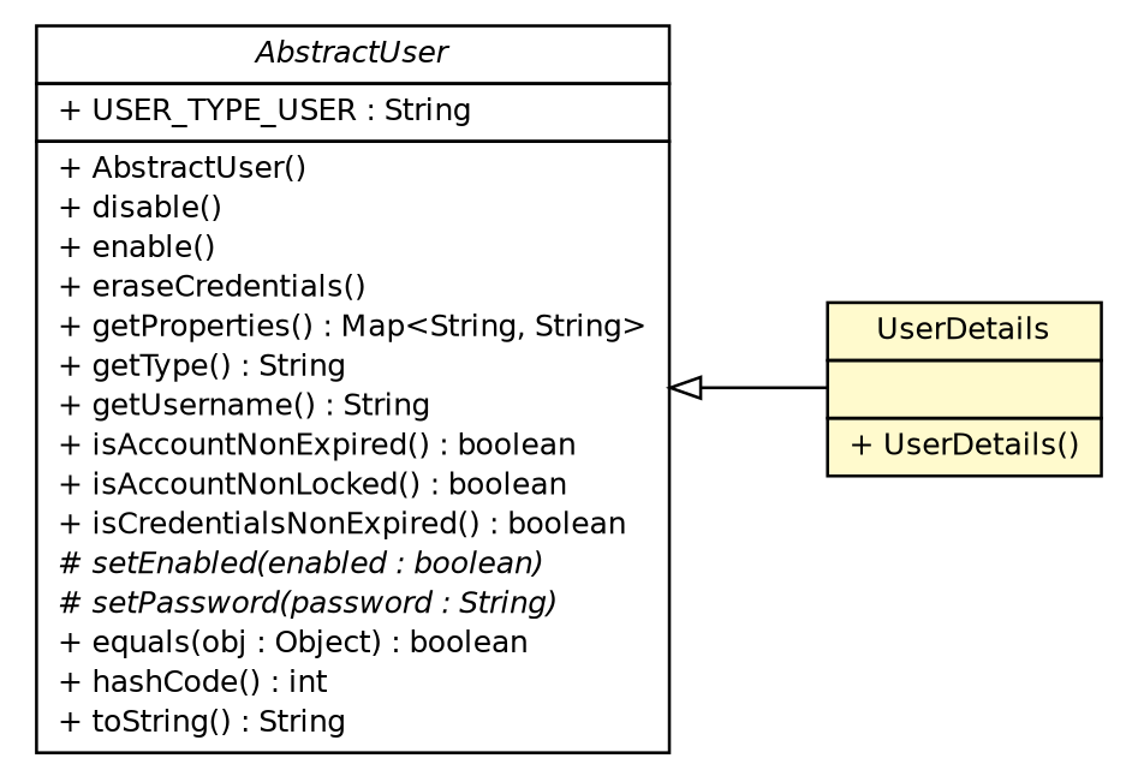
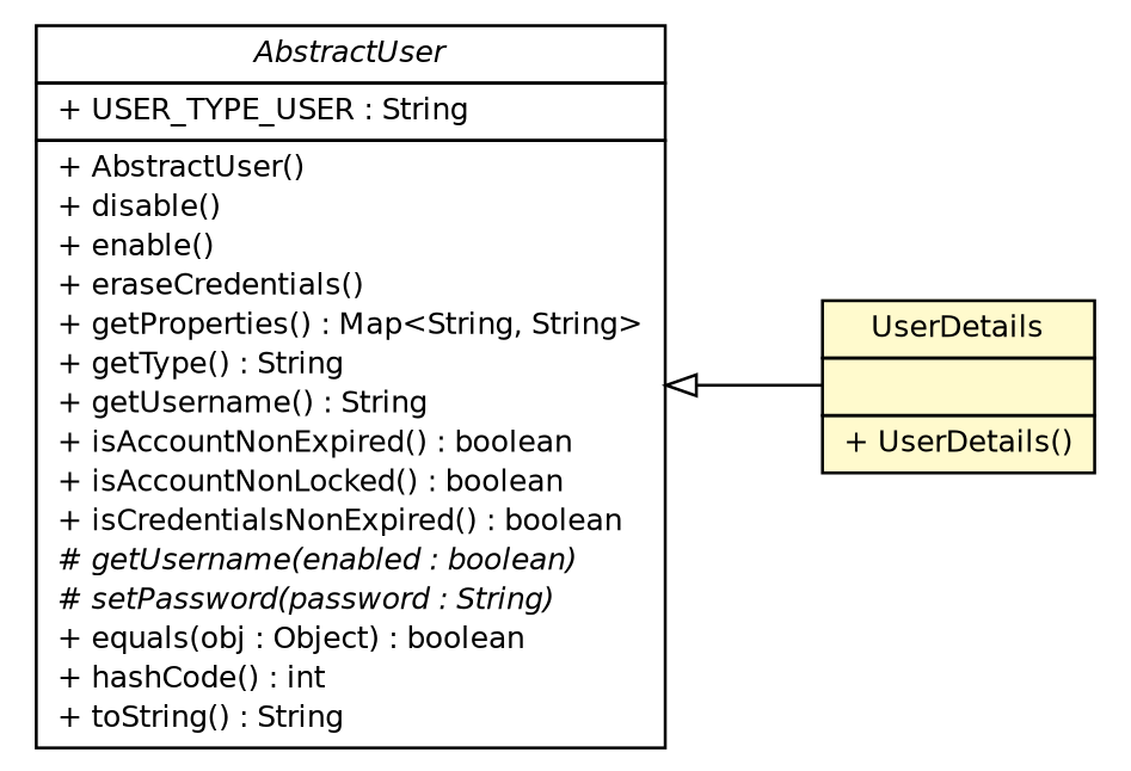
  digraph {
    nodesep=0.25
    ranksep=0.5
    rankdir=LR
    node [fontcolor=black fontname=Helvetica fontsize=10.0 shape=plaintext]
    n1 [label=<<table title="cn.home1.oss.lib.security.api.UserDetails" border="0" cellborder="1" cellspacing="0" cellpadding="2" port="p" bgcolor="lemonChiffon" href="./UserDetails.html"> 		<tr><td><table border="0" cellspacing="0" cellpadding="1"> <tr><td align="center" balign="center"> UserDetails </td></tr> 		</table></td></tr> 		<tr><td><table border="0" cellspacing="0" cellpadding="1"> <tr><td align="left" balign="left">  </td></tr> 		</table></td></tr> 		<tr><td><table border="0" cellspacing="0" cellpadding="1"> <tr><td align="left" balign="left"> + UserDetails() </td></tr> 		</table></td></tr> 		</table>>]
-   n2 [label=<<table title="cn.home1.oss.lib.security.api.AbstractUser" border="0" cellborder="1" cellspacing="0" cellpadding="2" port="p" href="./AbstractUser.html"> 		<tr><td><table border="0" cellspacing="0" cellpadding="1"> <tr><td align="center" balign="center"><font face="Helvetica-Oblique"> AbstractUser </font></td></tr> 		</table></td></tr> 		<tr><td><table border="0" cellspacing="0" cellpadding="1"> <tr><td align="left" balign="left"> + USER_TYPE_USER : String </td></tr> 		</table></td></tr> 		<tr><td><table border="0" cellspacing="0" cellpadding="1"> <tr><td align="left" balign="left"> + AbstractUser() </td></tr> <tr><td align="left" balign="left"> + disable() </td></tr> <tr><td align="left" balign="left"> + enable() </td></tr> <tr><td align="left" balign="left"> + eraseCredentials() </td></tr> <tr><td align="left" balign="left"> + getProperties() : Map&lt;String, String&gt; </td></tr> <tr><td align="left" balign="left"> + getType() : String </td></tr> <tr><td align="left" balign="left"> + getUsername() : String </td></tr> <tr><td align="left" balign="left"> + isAccountNonExpired() : boolean </td></tr> <tr><td align="left" balign="left"> + isAccountNonLocked() : boolean </td></tr> <tr><td align="left" balign="left"> + isCredentialsNonExpired() : boolean </td></tr> <tr><td align="left" balign="left"><font face="Helvetica-Oblique" point-size="10.0"> # setEnabled(enabled : boolean) </font></td></tr> <tr><td align="left" balign="left"><font face="Helvetica-Oblique" point-size="10.0"> # setPassword(password : String) </font></td></tr> <tr><td align="left" balign="left"> + equals(obj : Object) : boolean </td></tr> <tr><td align="left" balign="left"> + hashCode() : int </td></tr> <tr><td align="left" balign="left"> + toString() : String </td></tr> 		</table></td></tr> 		</table>>]
+   n2 [label=<<table title="cn.home1.oss.lib.security.api.AbstractUser" border="0" cellborder="1" cellspacing="0" cellpadding="2" port="p" href="./AbstractUser.html"> 		<tr><td><table border="0" cellspacing="0" cellpadding="1"> <tr><td align="center" balign="center"><font face="Helvetica-Oblique"> AbstractUser </font></td></tr> 		</table></td></tr> 		<tr><td><table border="0" cellspacing="0" cellpadding="1"> <tr><td align="left" balign="left"> + USER_TYPE_USER : String </td></tr> 		</table></td></tr> 		<tr><td><table border="0" cellspacing="0" cellpadding="1"> <tr><td align="left" balign="left"> + AbstractUser() </td></tr> <tr><td align="left" balign="left"> + disable() </td></tr> <tr><td align="left" balign="left"> + enable() </td></tr> <tr><td align="left" balign="left"> + eraseCredentials() </td></tr> <tr><td align="left" balign="left"> + getProperties() : Map&lt;String, String&gt; </td></tr> <tr><td align="left" balign="left"> + getType() : String </td></tr> <tr><td align="left" balign="left"> + getUsername() : String </td></tr> <tr><td align="left" balign="left"> + isAccountNonExpired() : boolean </td></tr> <tr><td align="left" balign="left"> + isAccountNonLocked() : boolean </td></tr> <tr><td align="left" balign="left"> + isCredentialsNonExpired() : boolean </td></tr> <tr><td align="left" balign="left"><font face="Helvetica-Oblique" point-size="10.0"> # getUsername(enabled : boolean) </font></td></tr> <tr><td align="left" balign="left"><font face="Helvetica-Oblique" point-size="10.0"> # setPassword(password : String) </font></td></tr> <tr><td align="left" balign="left"> + equals(obj : Object) : boolean </td></tr> <tr><td align="left" balign="left"> + hashCode() : int </td></tr> <tr><td align="left" balign="left"> + toString() : String </td></tr> 		</table></td></tr> 		</table>>]
    n2 -> n1 [arrowtail=empty dir=back fontname=Helvetica fontsize=10 headport=p labelfontname=Helvetica labelfontsize=10 tailport=p]
  }
